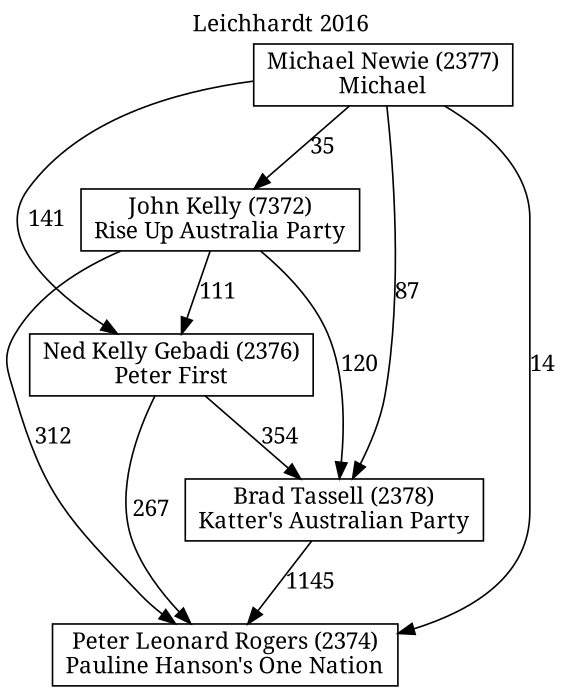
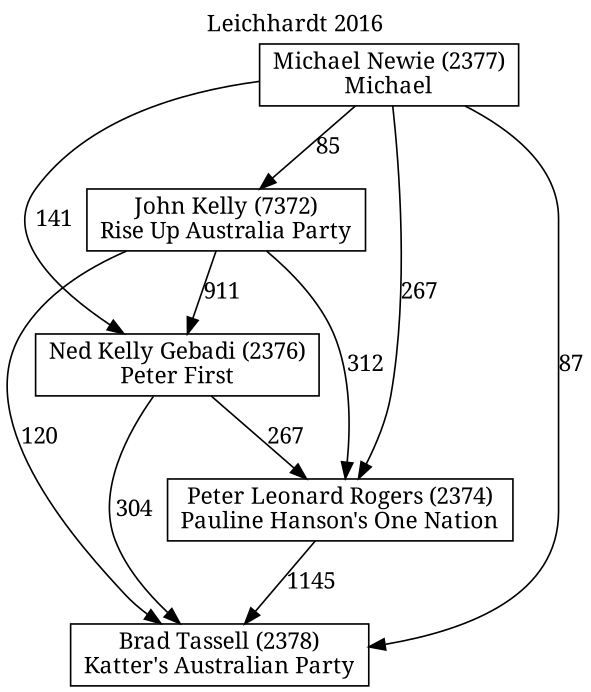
  digraph {
    fontname="Noto Serif"
    label="Leichhardt 2016"
    labelloc=t
    mclimit=2
    node [fontname="Noto Serif" shape=box]
    edge [fontname="Noto Serif"]
    n1 [label="Peter Leonard Rogers (2374)\nPauline Hanson's One Nation"]
    n2 [label="Brad Tassell (2378)\nKatter's Australian Party"]
    n3 [label="Ned Kelly Gebadi (2376)\nPeter First"]
    n4 [label="John Kelly (7372)\nRise Up Australia Party"]
    n5 [label="Michael Newie (2377)\nMichael"]
-   n2 -> n1 [label=1145]
+   n1 -> n2 [label=1145]
    n3 -> n1 [label=267]
-   n3 -> n2 [label=354]
+   n3 -> n2 [label=304]
    n4 -> n1 [label=312]
    n4 -> n2 [label=120]
-   n4 -> n3 [label=111]
-   n5 -> n1 [label=14]
+   n4 -> n3 [label=911]
+   n5 -> n1 [label=267]
    n5 -> n2 [label=87]
    n5 -> n3 [label=141]
-   n5 -> n4 [label=35]
+   n5 -> n4 [label=85]
  }
